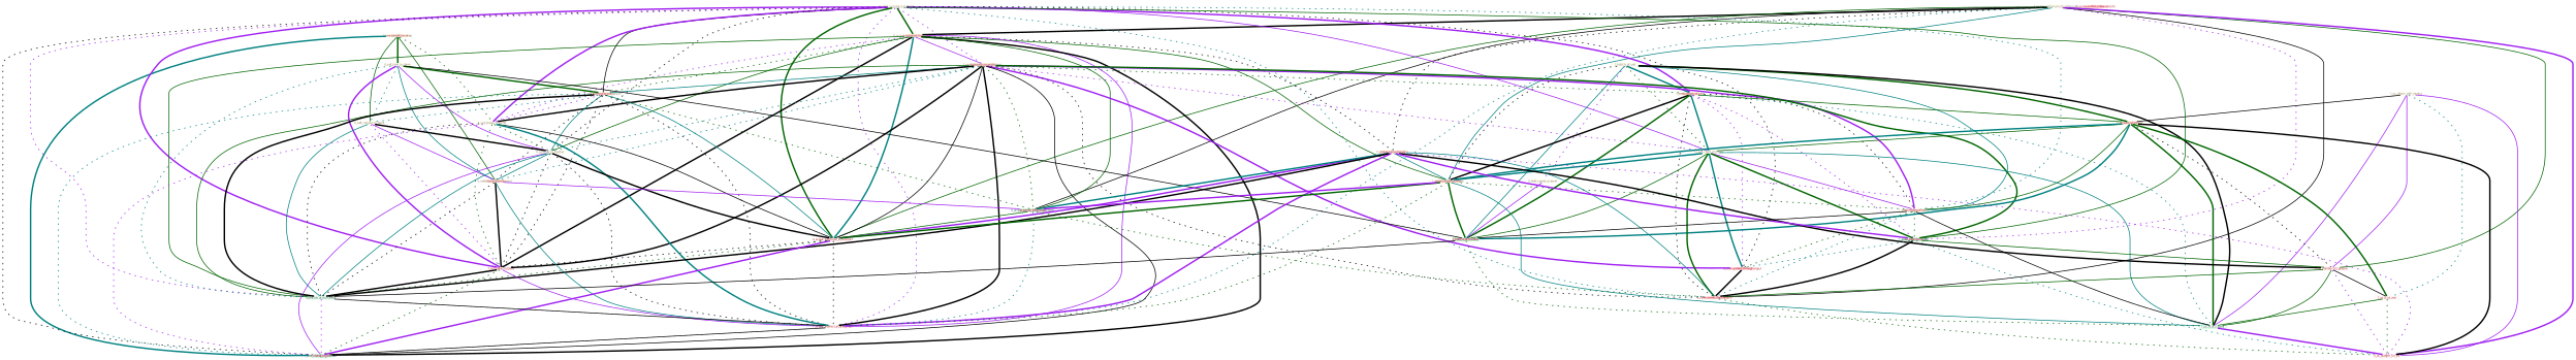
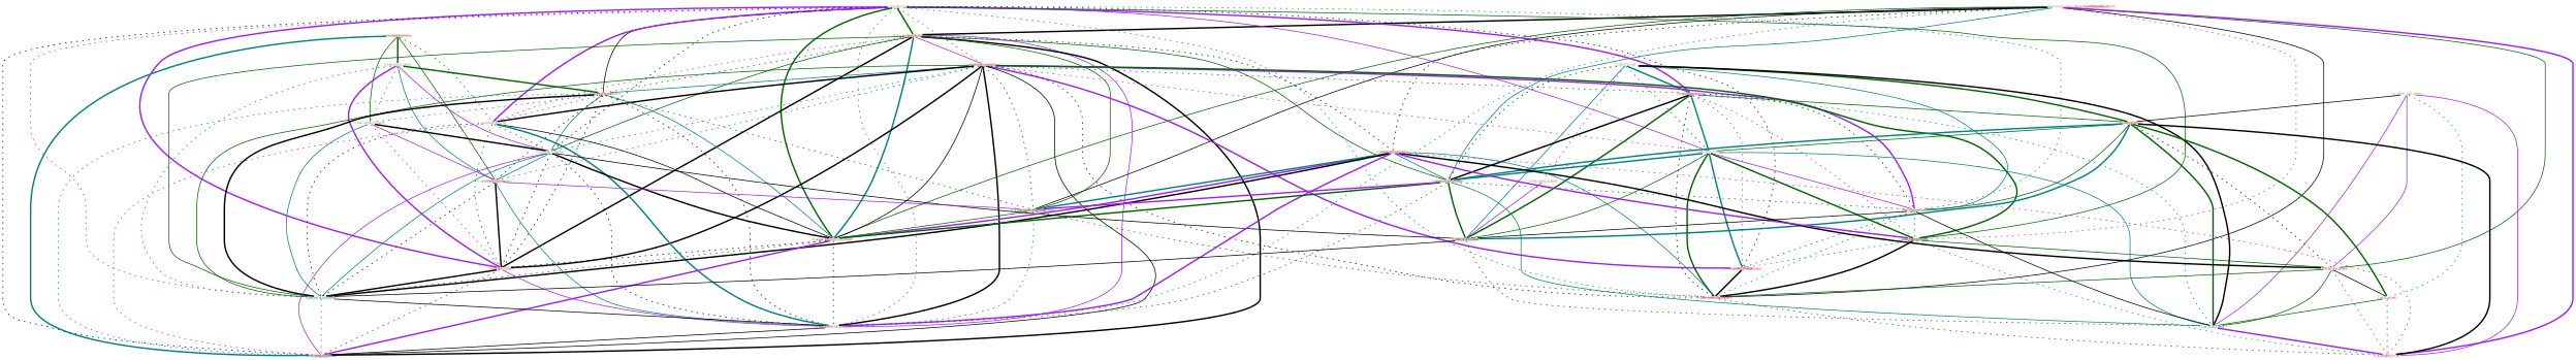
  graph {
    fontname="Open Sans"
    node [color="#ffffe0" fillcolor=white fixedsize=true fontcolor="#8b7d6b" fontname="Open Sans" fontsize=4 shape=hexagon style=filled]
    edge [color=black fontname="Open Sans" style=dotted w=1]
    "0_see_benefit_to_drop " [fillcolor=lightpink height=.06 shape=ellipse width=.5]
    "0_acquir_entitynam_for_othernum " [height=.06 width=.5]
    "1_us_allianc_with_institut " [height=.06 shape=octagon width=.5]
    "1_seek_acquisit_in_industri " [height=.06 width=.5]
    "0_acquir_compani_in_transact " [fillcolor=lightpink height=.06 width=.5]
    n6 [height=.06 label="0_hold_%_of_unit" shape=folder width=.5]
    "1_seek_interest_in_entitynam " [fillcolor=lightpink height=.06 shape=folder width=.5]
    "0_sell_time_to_client " [height=.06 width=.5]
    "1_seek_major_of_seat " [fillcolor=lightpink height=.06 shape=octagon width=.5]
    "1_sell_interest_in_entitynam " [fillcolor=lightpink height=.06 shape=ellipse width=.5]
    "0_hold_spend_at_level " [height=.06 width=.5]
    "1_us_part_of_monei " [fillcolor=lightpink height=.06 width=.5]
    "0_sell_comput_to_bank " [height=.06 width=.5]
    "1_see_break_in_trend " [height=.06 shape=folder width=.5]
    "0_sell_milk_in_market " [height=.06 width=.5]
    "1_seek_clarif_of_intent " [height=.06 width=.5]
    "0_acquir_secur_for_year " [fillcolor=lightpink height=.06 shape=folder width=.5]
    "1_acquir_major_of_share " [fillcolor=lightpink height=.06 shape=folder width=.5]
    "1_seek_mean_of_block " [fillcolor=lightpink height=.06 shape=ellipse width=.5]
    "0_sell_share_to_entitynam " [fillcolor=lightpink height=.06 width=.5]
    "0_seek_power_through_regul " [color="#fff0f5" fillcolor=lightpink fontcolor="#b22222" height=.06 shape=ellipse width=.5]
    "0_us_number_for_purpos " [color="#fff0f5" fontcolor="#b22222" height=.06 shape=ellipse width=.5]
    "0_acquir_laboratori_in_transact " [color="#fff0f5" fontcolor="#b22222" height=.06 shape=octagon width=.5]
    "1_sell_billion_in_bond " [color="#fff0f5" fontcolor="#b22222" height=.06 shape=ellipse width=.5]
    "0_us_it_as_wai " [color="#fff0f5" fontcolor="#b22222" height=.06 shape=folder width=.5]
    "1_usurp_author_under_doctrin " [color="#fff0f5" fillcolor=lightpink fontcolor="#b22222" height=.06 shape=ellipse width=.5]
    "1_acquir_interest_in_entitynam " [color="#fff0f5" fontcolor="#b22222" height=.06 shape=ellipse width=.5]
    "0_seek_servic_for_children " [color="#fff0f5" fillcolor=lightpink fontcolor="#b22222" height=.06 shape=ellipse width=.5]
    "0_us_budget_for_thi " [color="#fff0f5" fontcolor="#b22222" height=.06 shape=folder width=.5]
    "1_see_chang_in_portfolio " [color="#BDFCC9" fillcolor=lightpink fontcolor="#2f4f4f" height=.06 shape=ellipse width=.5]
    "1_seek_help_for_owner " [color="#BDFCC9" fillcolor=lightpink fontcolor="#2f4f4f" height=.06 width=.5]
    "0_acquir_servic_from_entitynam " [color="#BDFCC9" fillcolor=lightpink fontcolor="#2f4f4f" height=.06 shape=folder width=.5]
    "1_us_%_of_capabl " [color="#BDFCC9" fontcolor="#2f4f4f" height=.06 shape=folder width=.5]
    "0_sell_secur_in_market " [color="#BDFCC9" fontcolor="#2f4f4f" height=.06 shape=folder width=.5]
    "1_hold_%_of_market " [color="#BDFCC9" fillcolor=lightpink fontcolor="#2f4f4f" height=.06 shape=folder width=.5]
    subgraph sub_1 {
      "0_see_benefit_to_drop "
      "0_acquir_entitynam_for_othernum "
      "1_us_allianc_with_institut "
      "1_seek_acquisit_in_industri "
      "0_acquir_compani_in_transact "
      n6
      "1_seek_interest_in_entitynam "
      "0_sell_time_to_client "
      "1_seek_major_of_seat "
      "1_sell_interest_in_entitynam "
      "0_hold_spend_at_level "
      "1_us_part_of_monei "
      "0_sell_comput_to_bank "
      "1_see_break_in_trend "
      "0_sell_milk_in_market "
      "1_seek_clarif_of_intent "
      "0_acquir_secur_for_year "
      "1_acquir_major_of_share "
      "1_seek_mean_of_block "
      "0_sell_share_to_entitynam "
    }
    subgraph sub_2 {
      "0_seek_power_through_regul "
      "0_us_number_for_purpos "
      "0_acquir_laboratori_in_transact "
      "1_sell_billion_in_bond "
      "0_us_it_as_wai "
      "1_usurp_author_under_doctrin "
      "1_acquir_interest_in_entitynam "
      "0_seek_servic_for_children "
      "0_us_budget_for_thi "
    }
    "0_see_benefit_to_drop " -- "0_sell_time_to_client " [color=darkgreen style=bold]
    "0_see_benefit_to_drop " -- "0_sell_comput_to_bank " [color=darkgreen style=solid]
    "0_see_benefit_to_drop " -- "1_see_break_in_trend " [color=darkgreen]
    "0_see_benefit_to_drop " -- "0_sell_share_to_entitynam " [color=darkgreen style=solid]
    "0_see_benefit_to_drop " -- "1_see_chang_in_portfolio " [color=teal style=bold]
    "0_acquir_entitynam_for_othernum " -- "0_acquir_compani_in_transact " [style=bold]
    "0_acquir_entitynam_for_othernum " -- "0_acquir_secur_for_year " [w=2]
    "0_acquir_entitynam_for_othernum " -- "1_acquir_major_of_share " [color=teal style=solid]
    "0_acquir_entitynam_for_othernum " -- "0_us_number_for_purpos " [color=darkgreen style=solid]
    "0_acquir_entitynam_for_othernum " -- "0_acquir_laboratori_in_transact " [color=darkgreen style=solid]
    "0_acquir_entitynam_for_othernum " -- "1_acquir_interest_in_entitynam " [color=teal]
    "0_acquir_entitynam_for_othernum " -- "0_seek_servic_for_children " [style=solid]
    "0_acquir_entitynam_for_othernum " -- "0_us_budget_for_thi " [color=purple style=bold]
    "0_acquir_entitynam_for_othernum " -- "1_seek_help_for_owner " [color=purple]
    "0_acquir_entitynam_for_othernum " -- "0_acquir_servic_from_entitynam " [style=solid]
    "1_us_allianc_with_institut " -- "1_us_part_of_monei " [style=solid]
    "1_us_allianc_with_institut " -- "0_us_number_for_purpos " [color=purple style=solid]
    "1_us_allianc_with_institut " -- "0_us_it_as_wai " [color=teal]
    "1_us_allianc_with_institut " -- "0_us_budget_for_thi " [color=purple style=solid]
    "1_us_allianc_with_institut " -- "1_us_%_of_capabl " [color=purple style=solid]
    "1_seek_acquisit_in_industri " -- "0_acquir_compani_in_transact " [color=darkgreen style=bold]
    "1_seek_acquisit_in_industri " -- "1_seek_interest_in_entitynam " [color=purple w=2]
    "1_seek_acquisit_in_industri " -- "1_seek_major_of_seat " [color=purple style=bold]
    "1_seek_acquisit_in_industri " -- "1_sell_interest_in_entitynam " [style=solid]
    "1_seek_acquisit_in_industri " -- "1_see_break_in_trend " [color=purple style=bold]
    "1_seek_acquisit_in_industri " -- "0_sell_milk_in_market "
    "1_seek_acquisit_in_industri " -- "1_seek_clarif_of_intent " [color=purple style=solid]
    "1_seek_acquisit_in_industri " -- "1_seek_mean_of_block " [color=teal]
    "1_seek_acquisit_in_industri " -- "0_seek_power_through_regul "
    "1_seek_acquisit_in_industri " -- "0_acquir_laboratori_in_transact " [color=darkgreen style=bold]
    "1_seek_acquisit_in_industri " -- "1_sell_billion_in_bond " [color=purple style=bold]
    "1_seek_acquisit_in_industri " -- "1_acquir_interest_in_entitynam " [color=purple]
    "1_seek_acquisit_in_industri " -- "0_seek_servic_for_children " [color=teal]
    "1_seek_acquisit_in_industri " -- "1_see_chang_in_portfolio "
    "1_seek_acquisit_in_industri " -- "1_seek_help_for_owner " [color=darkgreen style=solid]
    "1_seek_acquisit_in_industri " -- "0_sell_secur_in_market " [color=purple]
    "0_acquir_compani_in_transact " -- "1_seek_interest_in_entitynam " [color=purple style=solid]
    "0_acquir_compani_in_transact " -- "1_sell_interest_in_entitynam " [color=darkgreen]
    "0_acquir_compani_in_transact " -- "1_see_break_in_trend " [color=purple]
    "0_acquir_compani_in_transact " -- "0_sell_milk_in_market " [color=darkgreen style=solid]
    "0_acquir_compani_in_transact " -- "0_acquir_secur_for_year "
    "0_acquir_compani_in_transact " -- "1_acquir_major_of_share " [color=darkgreen style=solid]
    "0_acquir_compani_in_transact " -- "0_acquir_laboratori_in_transact " [color=teal style=bold w=3]
    "0_acquir_compani_in_transact " -- "1_sell_billion_in_bond " [style=bold]
    "0_acquir_compani_in_transact " -- "1_acquir_interest_in_entitynam " [color=purple style=solid w=2]
    "0_acquir_compani_in_transact " -- "1_see_chang_in_portfolio " [style=bold]
    "0_acquir_compani_in_transact " -- "0_acquir_servic_from_entitynam " [color=darkgreen style=solid]
    "0_acquir_compani_in_transact " -- "0_sell_secur_in_market " [color=darkgreen style=solid]
    n6 -- "1_seek_major_of_seat " [color=teal style=bold]
    n6 -- "0_hold_spend_at_level " [color=purple]
    n6 -- "1_us_part_of_monei " [color=darkgreen style=bold]
    n6 -- "1_seek_clarif_of_intent " [color=darkgreen]
    n6 -- "1_acquir_major_of_share "
    n6 -- "1_seek_mean_of_block " [color=teal style=solid]
    n6 -- "1_us_%_of_capabl " [style=bold w=2]
    n6 -- "1_hold_%_of_market " [color=teal style=solid w=3]
    "1_seek_interest_in_entitynam " -- "1_seek_major_of_seat " [color=darkgreen]
    "1_seek_interest_in_entitynam " -- "1_sell_interest_in_entitynam " [color=teal style=solid w=3]
    "1_seek_interest_in_entitynam " -- "1_see_break_in_trend " [style=bold]
    "1_seek_interest_in_entitynam " -- "0_sell_milk_in_market " [color=teal]
    "1_seek_interest_in_entitynam " -- "1_seek_clarif_of_intent " [color=purple]
    "1_seek_interest_in_entitynam " -- "1_seek_mean_of_block " [color=purple style=bold]
    "1_seek_interest_in_entitynam " -- "0_sell_share_to_entitynam " [color=teal]
    "1_seek_interest_in_entitynam " -- "0_seek_power_through_regul " [color=purple style=bold]
    "1_seek_interest_in_entitynam " -- "0_acquir_laboratori_in_transact " [style=solid]
    "1_seek_interest_in_entitynam " -- "1_sell_billion_in_bond " [style=bold]
    "1_seek_interest_in_entitynam " -- "1_acquir_interest_in_entitynam " [style=bold w=3]
    "1_seek_interest_in_entitynam " -- "0_seek_servic_for_children "
    "1_seek_interest_in_entitynam " -- "1_see_chang_in_portfolio " [style=solid]
    "1_seek_interest_in_entitynam " -- "1_seek_help_for_owner " [color=darkgreen style=bold]
    "1_seek_interest_in_entitynam " -- "0_acquir_servic_from_entitynam " [color=darkgreen]
    "1_seek_interest_in_entitynam " -- "0_sell_secur_in_market " [color=darkgreen style=solid]
    "0_sell_time_to_client " -- "1_sell_interest_in_entitynam " [color=darkgreen style=bold]
    "0_sell_time_to_client " -- "0_sell_comput_to_bank " [color=teal w=2]
    "0_sell_time_to_client " -- "0_sell_milk_in_market " [color=purple style=solid]
    "0_sell_time_to_client " -- "0_sell_share_to_entitynam " [color=teal style=solid w=2]
    "0_sell_time_to_client " -- "1_sell_billion_in_bond " [color=purple style=bold]
    "0_sell_time_to_client " -- "0_sell_secur_in_market " [color=teal]
    "1_seek_major_of_seat " -- "1_us_part_of_monei " [color=darkgreen style=solid]
    "1_seek_major_of_seat " -- "1_seek_clarif_of_intent " [color=teal style=bold w=2]
    "1_seek_major_of_seat " -- "1_acquir_major_of_share " [style=bold w=2]
    "1_seek_major_of_seat " -- "1_seek_mean_of_block " [w=2]
    "1_seek_major_of_seat " -- "0_seek_power_through_regul " [color=purple]
    "1_seek_major_of_seat " -- "0_seek_servic_for_children "
    "1_seek_major_of_seat " -- "1_seek_help_for_owner " [color=purple]
    "1_seek_major_of_seat " -- "1_us_%_of_capabl " [color=teal]
    "1_seek_major_of_seat " -- "1_hold_%_of_market " [color=darkgreen style=bold]
    "1_sell_interest_in_entitynam " -- "0_sell_comput_to_bank " [color=teal]
    "1_sell_interest_in_entitynam " -- "1_see_break_in_trend " [color=purple]
    "1_sell_interest_in_entitynam " -- "0_sell_milk_in_market " [color=teal style=solid w=2]
    "1_sell_interest_in_entitynam " -- "0_sell_share_to_entitynam " [w=2]
    "1_sell_interest_in_entitynam " -- "0_acquir_laboratori_in_transact " [color=teal style=solid]
    "1_sell_interest_in_entitynam " -- "1_sell_billion_in_bond " [w=2]
    "1_sell_interest_in_entitynam " -- "1_acquir_interest_in_entitynam " [w=3]
    "1_sell_interest_in_entitynam " -- "1_see_chang_in_portfolio " [color=teal]
    "1_sell_interest_in_entitynam " -- "0_acquir_servic_from_entitynam " [color=darkgreen]
    "1_sell_interest_in_entitynam " -- "0_sell_secur_in_market " [style=bold w=2]
    "0_hold_spend_at_level " -- "1_hold_%_of_market " [color=purple style=solid]
    "1_us_part_of_monei " -- "1_seek_clarif_of_intent " [color=darkgreen style=solid]
    "1_us_part_of_monei " -- "1_acquir_major_of_share " [color=teal style=bold]
    "1_us_part_of_monei " -- "1_seek_mean_of_block " [color=darkgreen style=solid]
    "1_us_part_of_monei " -- "0_us_number_for_purpos "
    "1_us_part_of_monei " -- "0_us_it_as_wai " [color=darkgreen style=bold]
    "1_us_part_of_monei " -- "0_us_budget_for_thi " [style=bold]
    "1_us_part_of_monei " -- "1_us_%_of_capabl " [color=darkgreen style=bold w=2]
    "1_us_part_of_monei " -- "1_hold_%_of_market " [color=teal style=bold]
    "0_sell_comput_to_bank " -- "0_sell_milk_in_market " [style=bold]
    "0_sell_comput_to_bank " -- "0_sell_share_to_entitynam " [color=purple style=solid w=2]
    "0_sell_comput_to_bank " -- "1_sell_billion_in_bond " [color=purple]
    "0_sell_comput_to_bank " -- "0_sell_secur_in_market " [color=teal style=solid]
    "1_see_break_in_trend " -- "0_sell_milk_in_market " [color=darkgreen]
    "1_see_break_in_trend " -- "0_acquir_laboratori_in_transact " [style=solid]
    "1_see_break_in_trend " -- "1_sell_billion_in_bond " [color=darkgreen]
    "1_see_break_in_trend " -- "1_acquir_interest_in_entitynam " [color=teal style=bold]
    "1_see_break_in_trend " -- "1_see_chang_in_portfolio " [color=purple w=2]
    "1_see_break_in_trend " -- "0_sell_secur_in_market "
    "0_sell_milk_in_market " -- "0_sell_share_to_entitynam " [color=teal style=solid]
    "0_sell_milk_in_market " -- "0_acquir_laboratori_in_transact " [style=bold]
    "0_sell_milk_in_market " -- "1_sell_billion_in_bond " [w=2]
    "0_sell_milk_in_market " -- "1_acquir_interest_in_entitynam "
    "0_sell_milk_in_market " -- "1_see_chang_in_portfolio " [color=purple style=solid]
    "0_sell_milk_in_market " -- "0_sell_secur_in_market " [color=teal style=solid w=3]
-   "0_sell_time_to_client " -- "1_hold_%_of_market " [style=solid]
+   "0_sell_milk_in_market " -- "1_hold_%_of_market " [style=solid]
    "1_seek_clarif_of_intent " -- "1_acquir_major_of_share " [color=teal style=bold]
    "1_seek_clarif_of_intent " -- "1_seek_mean_of_block " [color=purple style=solid w=2]
    "1_seek_clarif_of_intent " -- "0_seek_power_through_regul " [color=teal style=bold]
    "1_seek_clarif_of_intent " -- "0_seek_servic_for_children " [color=darkgreen style=bold]
    "1_seek_clarif_of_intent " -- "1_seek_help_for_owner " [color=darkgreen style=bold]
    "1_seek_clarif_of_intent " -- "1_us_%_of_capabl " [color=teal style=solid]
    "1_seek_clarif_of_intent " -- "1_hold_%_of_market " [color=darkgreen style=solid]
    "0_acquir_secur_for_year " -- "1_acquir_major_of_share " [color=teal style=solid]
    "0_acquir_secur_for_year " -- "0_us_number_for_purpos " [style=bold]
    "0_acquir_secur_for_year " -- "0_acquir_laboratori_in_transact " [color=purple style=bold]
    "0_acquir_secur_for_year " -- "1_acquir_interest_in_entitynam " [color=purple style=bold]
    "0_acquir_secur_for_year " -- "0_seek_servic_for_children " [color=teal style=solid]
    "0_acquir_secur_for_year " -- "0_us_budget_for_thi " [color=purple]
    "0_acquir_secur_for_year " -- "1_seek_help_for_owner " [color=purple style=bold]
    "0_acquir_secur_for_year " -- "0_acquir_servic_from_entitynam " [color=teal style=bold]
    "0_acquir_secur_for_year " -- "0_sell_secur_in_market " [style=bold]
    "1_acquir_major_of_share " -- "1_seek_mean_of_block " [color=darkgreen]
    "1_acquir_major_of_share " -- "0_acquir_laboratori_in_transact " [color=darkgreen style=bold]
    "1_acquir_major_of_share " -- "1_acquir_interest_in_entitynam " [color=darkgreen]
    "1_acquir_major_of_share " -- "0_acquir_servic_from_entitynam " [color=purple style=bold]
    "1_acquir_major_of_share " -- "1_us_%_of_capabl " [color=teal style=solid]
    "1_acquir_major_of_share " -- "1_hold_%_of_market " [color=darkgreen style=bold]
    "1_seek_mean_of_block " -- "0_seek_power_through_regul " [color=darkgreen]
    "1_seek_mean_of_block " -- "0_seek_servic_for_children " [color=teal]
    "1_seek_mean_of_block " -- "1_seek_help_for_owner " [color=darkgreen]
    "1_seek_mean_of_block " -- "1_us_%_of_capabl " [style=solid]
    "1_seek_mean_of_block " -- "1_hold_%_of_market " [style=solid]
    "0_sell_share_to_entitynam " -- "1_sell_billion_in_bond " [style=bold]
    "0_sell_share_to_entitynam " -- "1_acquir_interest_in_entitynam " [color=teal style=solid]
    "0_sell_share_to_entitynam " -- "0_acquir_servic_from_entitynam " [color=purple style=solid]
    "0_sell_share_to_entitynam " -- "0_sell_secur_in_market "
    "0_seek_power_through_regul " -- "0_seek_servic_for_children " [style=bold]
    "0_us_number_for_purpos " -- "0_us_it_as_wai " [style=solid]
    "0_us_number_for_purpos " -- "0_seek_servic_for_children " [color=darkgreen style=solid]
    "0_us_number_for_purpos " -- "0_us_budget_for_thi " [color=purple w=2]
    "0_us_number_for_purpos " -- "1_us_%_of_capabl " [color=darkgreen style=solid]
    "0_acquir_laboratori_in_transact " -- "1_sell_billion_in_bond "
    "0_acquir_laboratori_in_transact " -- "1_acquir_interest_in_entitynam " [w=2]
    "0_acquir_laboratori_in_transact " -- "1_see_chang_in_portfolio " [color=purple style=bold]
    "0_acquir_laboratori_in_transact " -- "0_sell_secur_in_market " [color=darkgreen]
    "1_sell_billion_in_bond " -- "1_acquir_interest_in_entitynam " [color=purple style=solid]
    "1_sell_billion_in_bond " -- "1_see_chang_in_portfolio " [color=darkgreen]
    "1_sell_billion_in_bond " -- "0_sell_secur_in_market " [style=bold w=2]
    "0_us_it_as_wai " -- "0_us_budget_for_thi " [color=darkgreen]
    "0_us_it_as_wai " -- "1_us_%_of_capabl " [color=darkgreen style=solid]
    "1_acquir_interest_in_entitynam " -- "1_see_chang_in_portfolio " [style=solid]
    "0_seek_servic_for_children " -- "0_us_budget_for_thi " [color=darkgreen]
    "1_seek_help_for_owner " -- "0_seek_power_through_regul " [color=teal]
    "1_seek_help_for_owner " -- "0_us_number_for_purpos " [color=darkgreen style=solid]
    "1_seek_help_for_owner " -- "0_seek_servic_for_children " [style=bold w=2]
    "1_seek_help_for_owner " -- "0_us_budget_for_thi " [color=teal]
    "0_acquir_servic_from_entitynam " -- "0_acquir_laboratori_in_transact " [color=darkgreen style=solid]
    "0_acquir_servic_from_entitynam " -- "1_acquir_interest_in_entitynam " [color=teal w=2]
    "0_acquir_servic_from_entitynam " -- "0_seek_servic_for_children " [color=darkgreen]
    "1_us_%_of_capabl " -- "0_us_budget_for_thi " [color=purple style=bold]
    "0_sell_secur_in_market " -- "1_acquir_interest_in_entitynam " [style=solid]
    "0_sell_secur_in_market " -- "1_see_chang_in_portfolio " [color=purple]
    "1_hold_%_of_market " -- "1_us_%_of_capabl " [color=darkgreen w=2]
    "1_hold_%_of_market " -- "0_sell_secur_in_market " [style=solid]
  }
